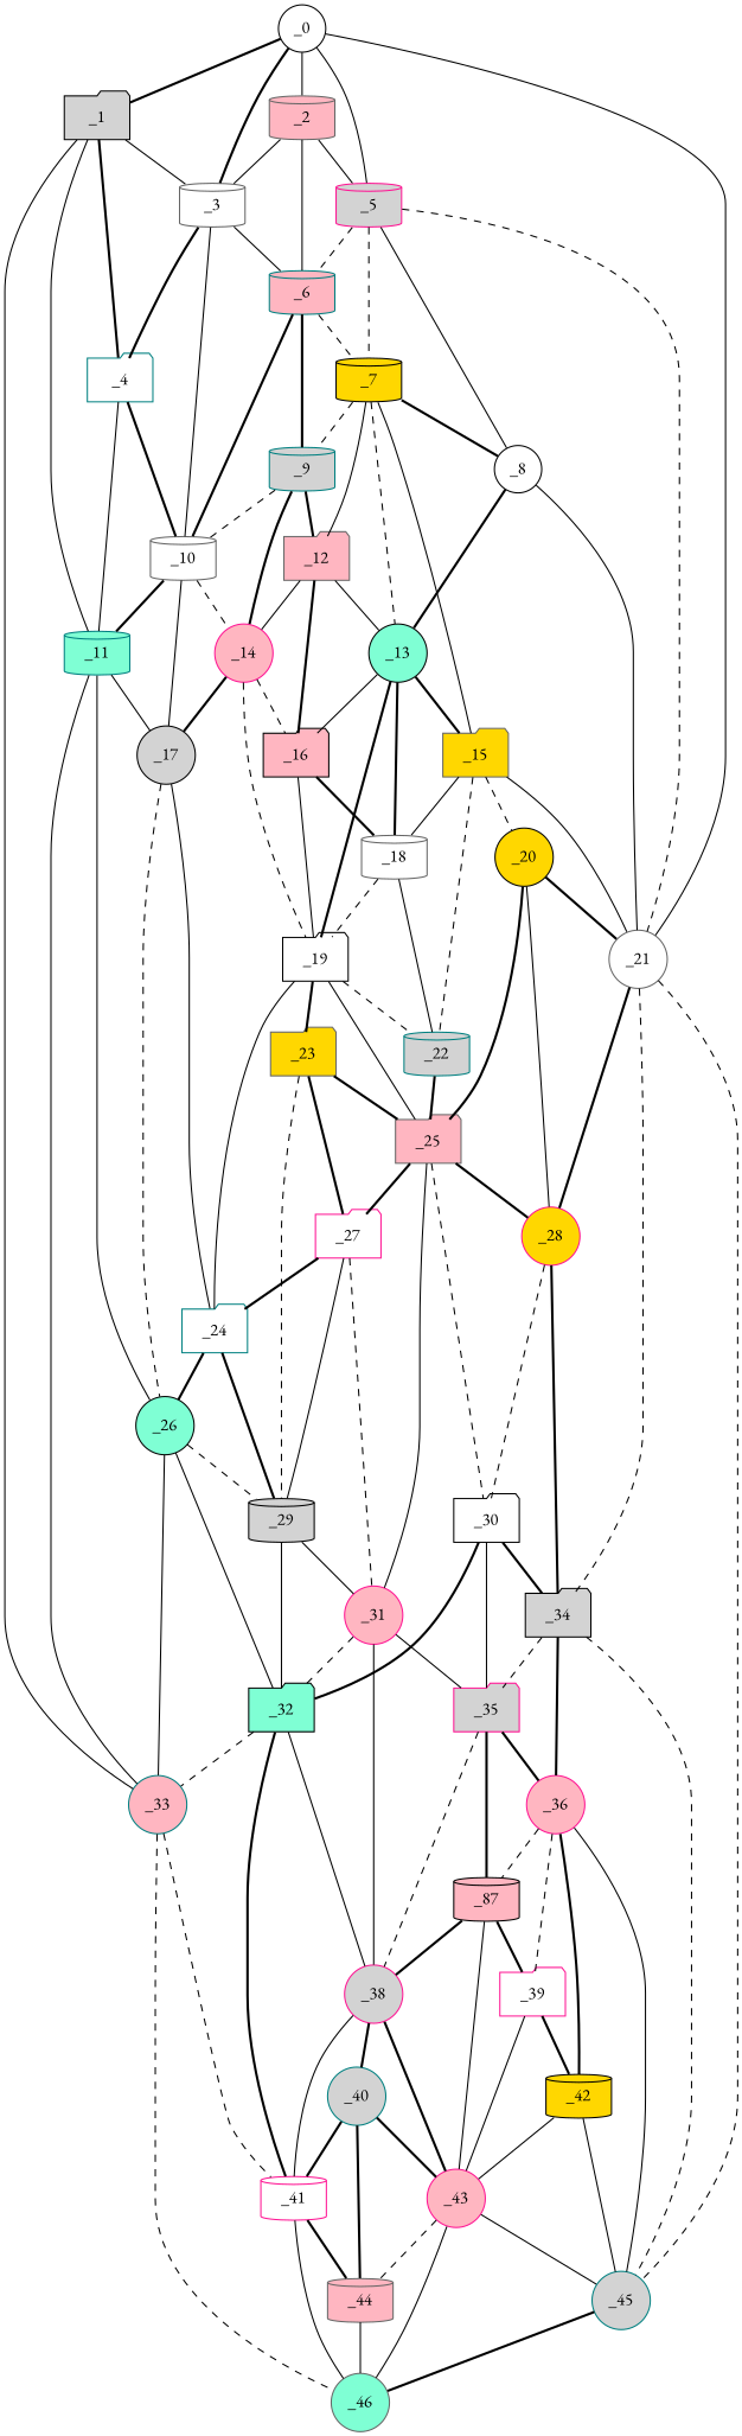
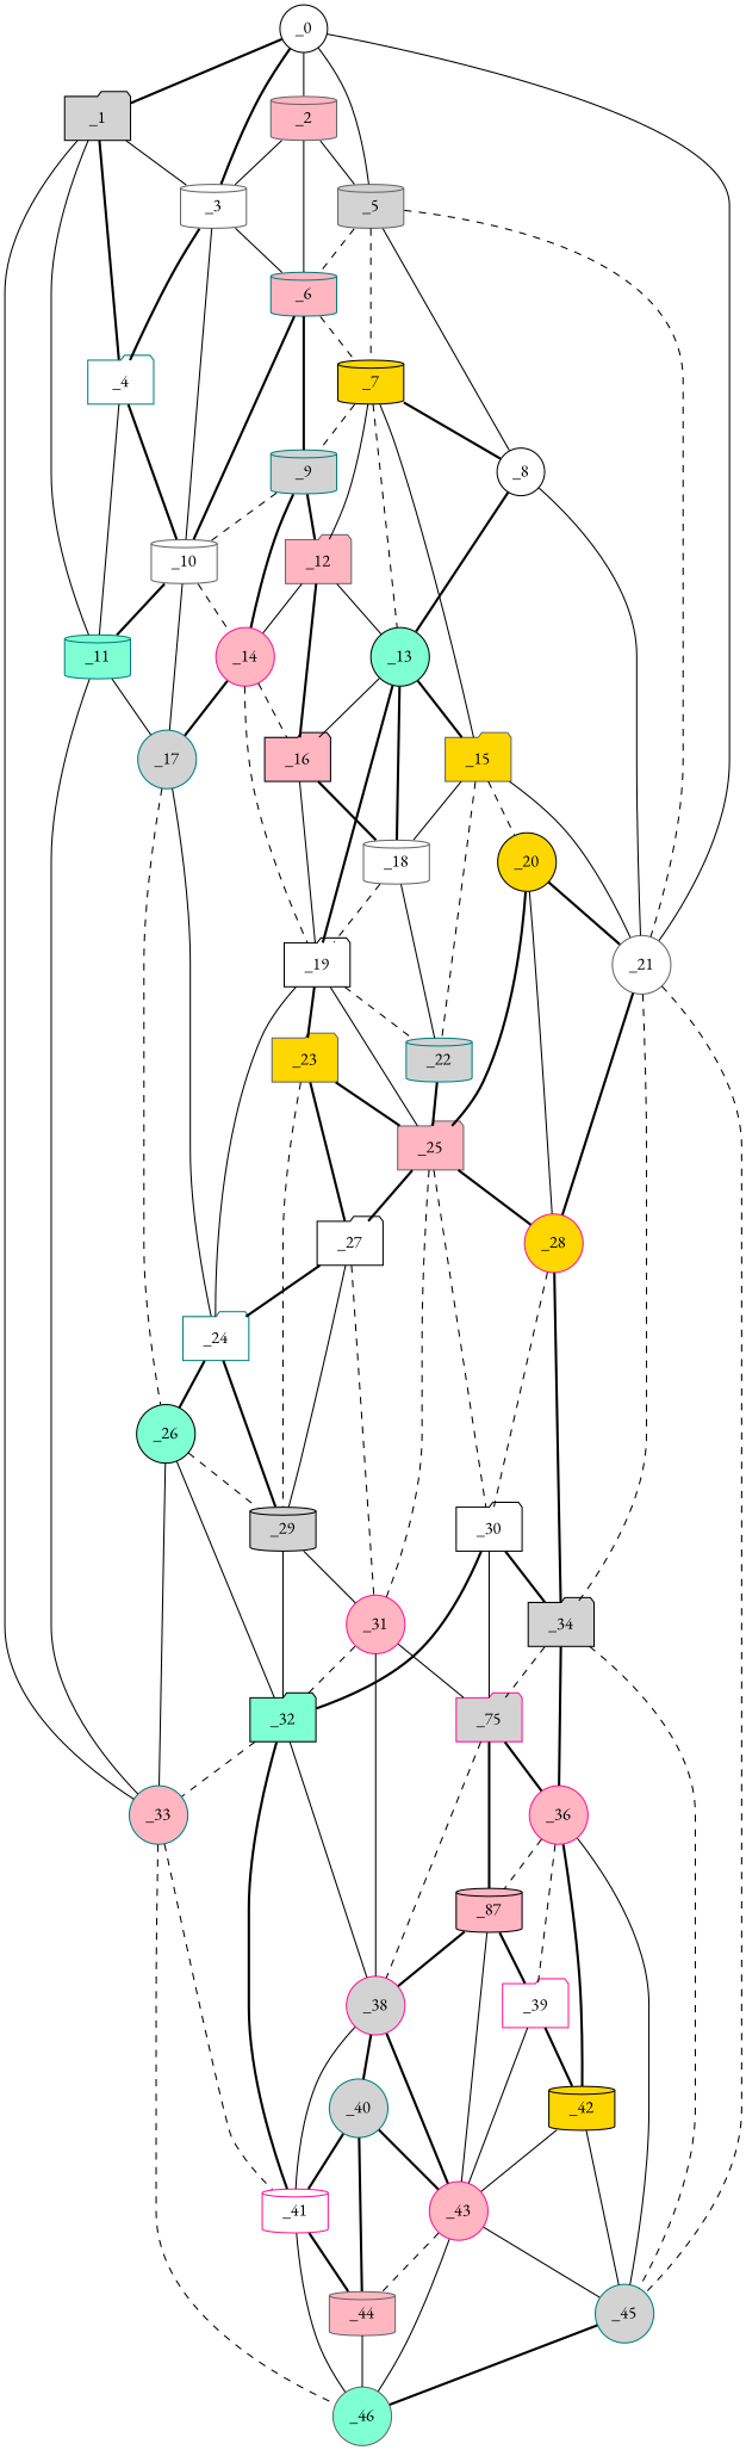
  graph {
    fontname="EB Garamond"
    node [color=black fillcolor=white fontname="EB Garamond" shape=circle style=filled x=34 y=47]
    edge [fontname="EB Garamond" style=solid valence=2]
    _0 [x=5 y=70]
    _1 [fillcolor=lightgrey shape=folder x=5 y=88]
    _2 [color=gray40 fillcolor=lightpink shape=cylinder x=17 y=64]
    _3 [color=gray40 shape=cylinder x=17 y=75]
-   _5 [color=deeppink fillcolor=lightgrey shape=cylinder x=20 y=59]
+   _5 [color=gray40 fillcolor=lightgrey shape=cylinder x=20 y=59]
    _21 [color=gray40 x=56 y=29]
    _4 [color=teal shape=folder x=18 y=86]
    _11 [color=teal fillcolor=aquamarine shape=cylinder x=35 y=90]
    _33 [color=teal fillcolor=lightpink x=81 y=99]
    _6 [color=teal fillcolor=lightpink shape=cylinder x=24 y=64]
    _10 [color=gray40 shape=cylinder y=77]
    _7 [fillcolor=gold shape=cylinder x=32 y=56]
    _8 [y=48]
    _28 [color=deeppink fillcolor=gold x=70 y=39]
    _34 [fillcolor=lightgrey shape=folder x=89 y=36]
    _45 [color=teal fillcolor=lightgrey x=125 y=38]
-   _17 [fillcolor=lightgrey x=45 y=80]
+   _17 [color=teal fillcolor=lightgrey x=45 y=80]
    _26 [fillcolor=aquamarine x=65 y=88]
    _41 [color=deeppink shape=cylinder x=110 y=67]
    _46 [color=gray40 fillcolor=aquamarine x=126 y=54]
    _9 [color=teal fillcolor=lightgrey shape=cylinder y=65]
    _14 [color=deeppink fillcolor=lightpink x=40 y=67]
    _12 [color=gray40 fillcolor=lightpink shape=folder x=38 y=57]
    _13 [fillcolor=aquamarine x=40 y=53]
    _15 [color=gray40 fillcolor=gold shape=folder x=43]
    _30 [shape=folder x=77 y=43]
-   _35 [color=deeppink fillcolor=lightgrey shape=folder x=92 y=46]
+   _35 [color=deeppink fillcolor=lightgrey shape=folder x=92 y=46 label=_75]
    _36 [color=deeppink fillcolor=lightpink x=96 y=37]
    _24 [color=teal shape=folder x=61 y=75]
    _29 [fillcolor=lightgrey shape=cylinder x=70 y=76]
    _32 [fillcolor=aquamarine shape=folder x=81 y=82]
    _44 [color=gray40 fillcolor=lightpink shape=cylinder x=117 y=60]
    _16 [fillcolor=lightpink shape=folder x=45 y=60]
    _19 [shape=folder x=54 y=62]
    _18 [color=gray40 shape=cylinder x=49 y=56]
    _20 [fillcolor=gold x=55 y=44]
    _22 [color=teal fillcolor=lightgrey shape=cylinder x=56 y=51]
    _25 [color=gray40 fillcolor=lightpink shape=folder x=64 y=52]
    _23 [color=gray40 fillcolor=gold shape=folder x=61 y=66]
    _31 [color=deeppink fillcolor=lightpink x=77 y=52]
    _38 [color=deeppink fillcolor=lightgrey x=103 y=55]
-   _27 [color=deeppink shape=folder x=68 y=60]
+   _27 [shape=folder x=68 y=60]
    n43 [fillcolor=lightpink label=_87 shape=cylinder x=99]
    _39 [color=deeppink shape=folder x=104 y=42]
    _42 [fillcolor=gold shape=cylinder x=111 y=39]
    _43 [color=deeppink fillcolor=lightpink x=112]
    _40 [color=teal fillcolor=lightgrey x=110 y=58]
    _0 -- _1 [style=bold valence=1]
    _0 -- _2
    _0 -- _3 [style=bold]
    _0 -- _5
    _0 -- _21 [valence=1]
    _1 -- _3 [valence=1]
    _1 -- _4 [style=bold valence=1]
    _1 -- _11
    _1 -- _33 [valence=1]
    _2 -- _3
    _2 -- _5
    _2 -- _6
    _3 -- _4 [style=bold valence=1]
    _3 -- _6
    _3 -- _10
    _5 -- _21 [style=dashed valence=1]
    _5 -- _6 [style=dashed]
    _5 -- _7 [style=dashed]
    _5 -- _8 [valence=1]
    _21 -- _28 [style=bold]
    _21 -- _34 [style=dashed]
    _21 -- _45 [style=dashed valence=1]
    _4 -- _11
    _4 -- _10 [style=bold]
    _11 -- _33 [valence=1]
    _11 -- _17
-   _11 -- _26
    _33 -- _41 [style=dashed]
    _33 -- _46 [style=dashed valence=1]
    _6 -- _10 [style=bold]
    _6 -- _7 [style=dashed]
    _6 -- _9 [style=bold]
    _10 -- _11 [style=bold valence=1]
    _10 -- _17
    _10 -- _14 [style=dashed]
    _7 -- _8 [style=bold]
    _7 -- _9 [style=dashed]
    _7 -- _12 [valence=1]
    _7 -- _13 [style=dashed valence=1]
    _7 -- _15
    _8 -- _21
    _8 -- _13 [style=bold]
    _28 -- _34 [style=bold]
    _28 -- _30 [style=dashed valence=1]
    _34 -- _45 [style=dashed valence=1]
    _34 -- _35 [style=dashed valence=1]
    _34 -- _36 [style=bold]
    _45 -- _46 [style=bold valence=1]
    _17 -- _26 [style=dashed]
    _17 -- _24
    _26 -- _33
    _26 -- _29 [style=dashed]
    _26 -- _32
    _41 -- _46 [valence=1]
    _41 -- _44 [style=bold]
    _9 -- _10 [style=dashed]
    _9 -- _14 [style=bold valence=1]
    _9 -- _12 [style=bold]
    _14 -- _17 [style=bold valence=1]
    _14 -- _16 [style=dashed valence=1]
    _14 -- _19 [style=dashed]
    _12 -- _14 [valence=1]
    _12 -- _13
    _12 -- _16 [style=bold valence=1]
    _13 -- _15 [style=bold valence=1]
    _13 -- _16
    _13 -- _19 [style=bold valence=1]
    _13 -- _18 [style=bold]
    _15 -- _21
    _15 -- _18
    _15 -- _20 [style=dashed]
    _15 -- _22 [style=dashed valence=1]
    _30 -- _34 [style=bold]
    _30 -- _35
    _30 -- _32 [style=bold]
    _35 -- _36 [style=bold]
    _35 -- _38 [style=dashed]
    _35 -- n43 [style=bold]
    _36 -- _45
    _36 -- n43 [style=dashed]
    _36 -- _39 [style=dashed]
    _36 -- _42 [style=bold]
    _24 -- _26 [style=bold]
    _24 -- _29 [style=bold]
    _29 -- _32
    _29 -- _31
    _32 -- _33 [style=dashed valence=1]
    _32 -- _41 [style=bold]
    _32 -- _38
    _44 -- _46 [valence=1]
    _16 -- _19
    _16 -- _18 [style=bold valence=1]
    _19 -- _24 [valence=1]
    _19 -- _22 [style=dashed]
    _19 -- _25
    _19 -- _23 [style=bold]
    _18 -- _19 [style=dashed]
    _18 -- _22
    _20 -- _21 [style=bold valence=1]
    _20 -- _28
    _20 -- _25 [style=bold valence=1]
    _22 -- _25 [style=bold valence=1]
    _25 -- _28 [style=bold]
    _25 -- _30 [style=dashed]
-   _25 -- _31 [valence=1]
+   _25 -- _31 [style=dashed valence=1]
    _25 -- _27 [style=bold]
    _23 -- _29 [style=dashed valence=1]
    _23 -- _25 [style=bold valence=1]
    _23 -- _27 [style=bold valence=1]
    _31 -- _35 [valence=1]
    _31 -- _32 [style=dashed valence=1]
    _31 -- _38
    _38 -- _41
    _38 -- _43 [style=bold]
    _38 -- _40 [style=bold]
    _27 -- _24 [style=bold]
    _27 -- _29 [valence=1]
    _27 -- _31 [style=dashed]
    n43 -- _38 [style=bold valence=1]
    n43 -- _39 [style=bold]
    n43 -- _43
    _39 -- _42 [style=bold]
    _39 -- _43
    _42 -- _45
    _42 -- _43
    _43 -- _45
    _43 -- _46
    _43 -- _44 [style=dashed valence=1]
    _40 -- _41 [style=bold valence=1]
    _40 -- _44 [style=bold]
    _40 -- _43 [style=bold valence=1]
  }
